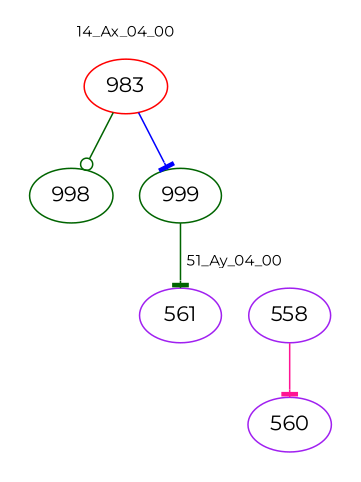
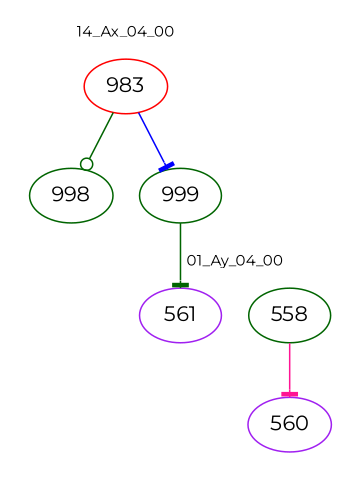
  digraph {
    fontname=Montserrat
    node [color=purple fontname=Montserrat]
    edge [arrowhead=tee color=darkgreen fontname=Montserrat]
    n1 [color=red label=983]
    n2 [color=darkgreen label=998]
    n3 [color=darkgreen label=999]
-   n4 [label=558]
+   n4 [color=darkgreen label=558]
    n5 [label=560]
    n6 [label=561]
    subgraph cluster_1 {
      color=white
      fontsize=10
      label="14_Ax_04_00"
      n1
      n2
      n3
    }
    subgraph cluster_2 {
      color=white
      fontsize=10
-     label="51_Ay_04_00"
+     label="01_Ay_04_00"
      n4
      n5
      n6
    }
    n1 -> n2 [arrowhead=odot]
    n1 -> n3 [color=blue]
    n3 -> n6
    n4 -> n5 [color=deeppink]
  }
